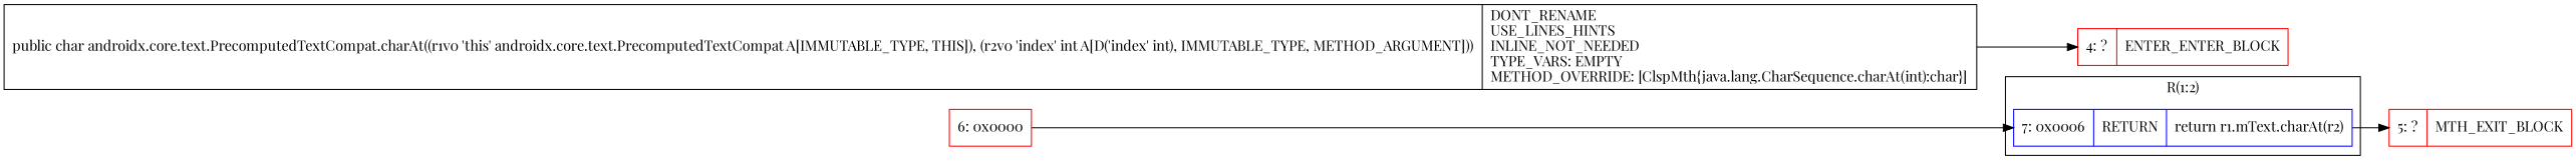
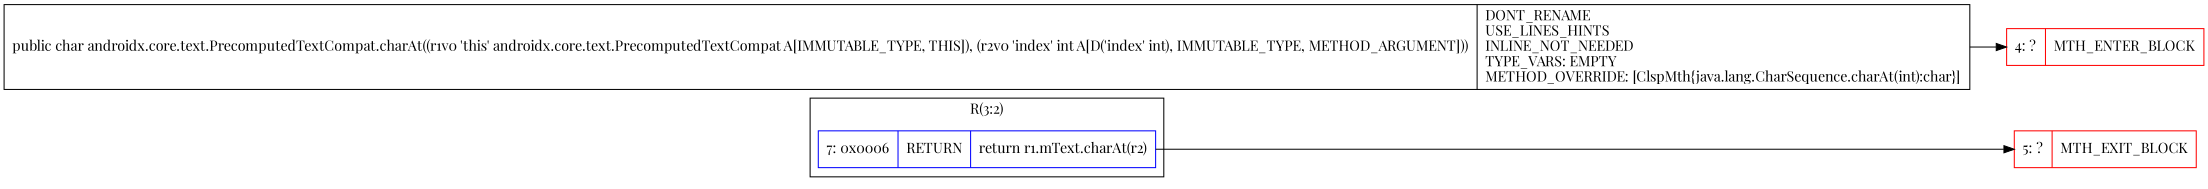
  digraph {
    fontname="Playfair Display"
    rankdir=LR
    node [color=red fontname="Playfair Display" shape=record]
    edge [fontname="Playfair Display"]
    n1 [color=blue label="{7\:\ 0x0006|RETURN\l|return r1.mText.charAt(r2)\l}"]
    n2 [label="{5\:\ ?|MTH_EXIT_BLOCK\l}"]
-   n3 [label="{4\:\ ?|ENTER_ENTER_BLOCK\l}"]
-   n4 [label="{6\:\ 0x0000}"]
+   n3 [label="{4\:\ ?|MTH_ENTER_BLOCK\l}"]
    n5 [label="{public char androidx.core.text.PrecomputedTextCompat.charAt((r1v0 'this' androidx.core.text.PrecomputedTextCompat A[IMMUTABLE_TYPE, THIS]), (r2v0 'index' int A[D('index' int), IMMUTABLE_TYPE, METHOD_ARGUMENT]))  | DONT_RENAME\lUSE_LINES_HINTS\lINLINE_NOT_NEEDED\lTYPE_VARS: EMPTY\lMETHOD_OVERRIDE: [ClspMth\{java.lang.CharSequence.charAt(int):char\}]\l}" color=""]
    subgraph cluster_1 {
-     label="R(1:2)"
+     label="R(3:2)"
      n1
    }
    n1 -> n2
-   n4 -> n1
    n5 -> n3
  }
